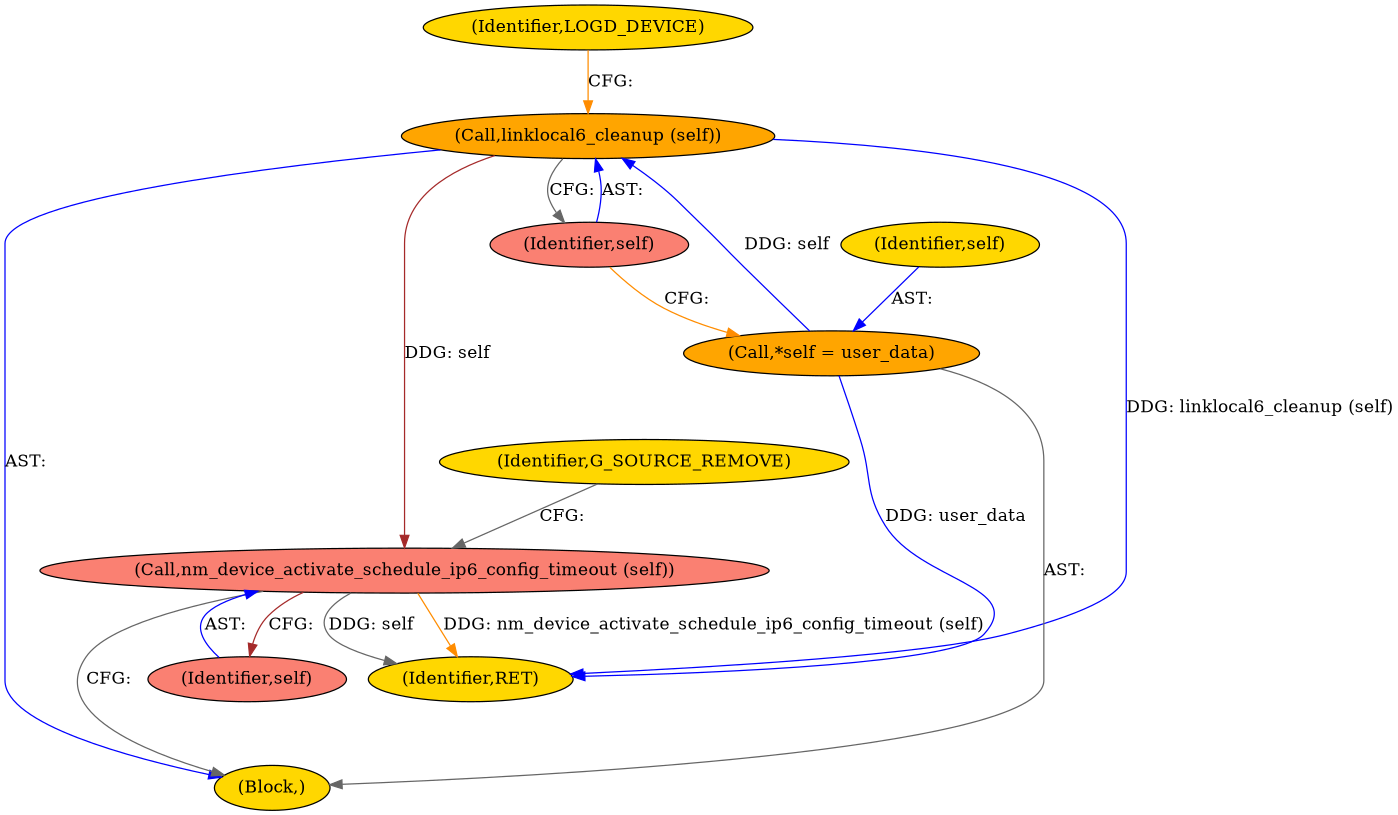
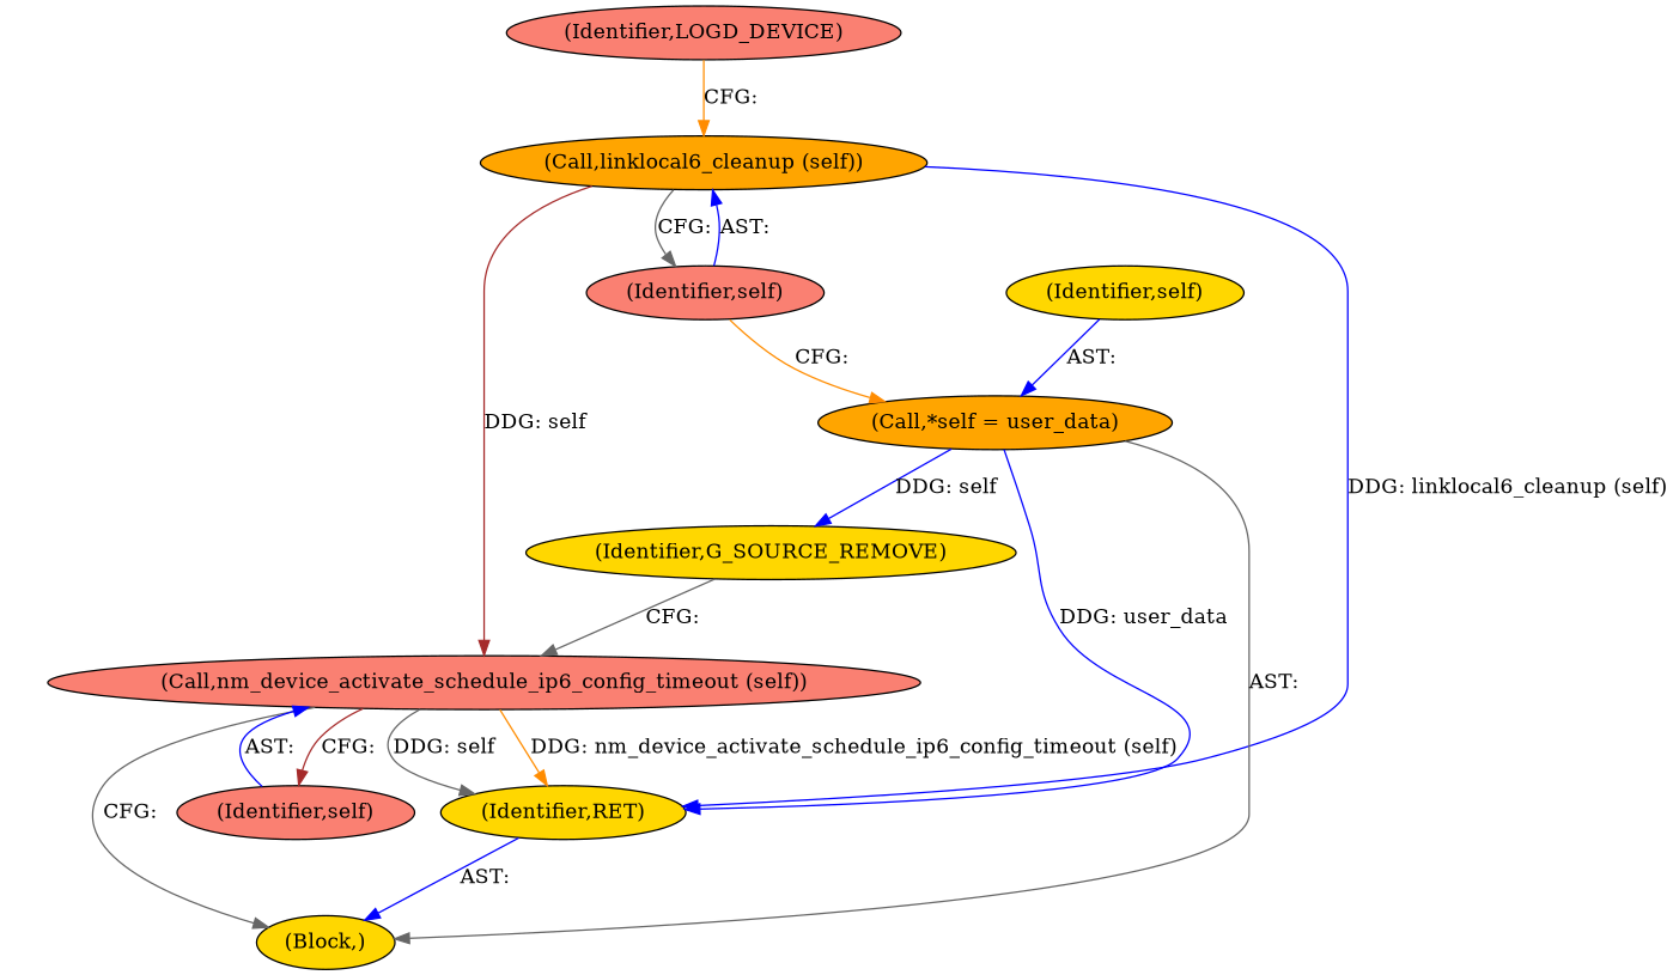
  digraph {
    node [fillcolor=gold style=filled]
    edge [color=blue]
    n1 [fillcolor=orange label="(Call,linklocal6_cleanup (self))"]
    n2 [fillcolor=salmon label="(Call,nm_device_activate_schedule_ip6_config_timeout (self))"]
    n3 [fillcolor=salmon label="(Identifier,self)"]
    n4 [label="(Block,)"]
    n5 [label="(Identifier,RET)"]
    n6 [fillcolor=salmon label="(Identifier,self)"]
    n7 [fillcolor=orange label="(Call,*self = user_data)"]
    n8 [label="(Identifier,G_SOURCE_REMOVE)"]
-   n9 [label="(Identifier,LOGD_DEVICE)"]
+   n9 [fillcolor=salmon label="(Identifier,LOGD_DEVICE)"]
    n10 [label="(Identifier,self)"]
    n1 -> n2 [color=brown label="DDG: self"]
    n1 -> n3 [color=gray40 label="CFG: "]
-   n1 -> n4 [label="AST: "]
+   n5 -> n4 [label="AST: "]
    n1 -> n5 [label="DDG: linklocal6_cleanup (self)"]
    n2 -> n4 [color=gray40 label="CFG: "]
    n2 -> n5 [color=gray40 label="DDG: self"]
    n2 -> n5 [color=darkorange label="DDG: nm_device_activate_schedule_ip6_config_timeout (self)"]
    n2 -> n6 [color=brown label="CFG: "]
    n3 -> n1 [label="AST: "]
    n3 -> n7 [color=darkorange label="CFG: "]
    n6 -> n2 [label="AST: "]
-   n7 -> n1 [label="DDG: self"]
+   n7 -> n8 [label="DDG: self"]
    n7 -> n4 [color=gray40 label="AST: "]
    n7 -> n5 [label="DDG: user_data"]
    n8 -> n2 [color=gray40 label="CFG: "]
    n9 -> n1 [color=darkorange label="CFG: "]
    n10 -> n7 [label="AST: "]
  }
